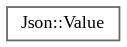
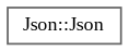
  digraph {
    rankdir=LR
    fontname="Liberation Serif"
-   n1 [color=grey40 fillcolor=white fontname="Liberation Serif" fontsize=10 height=0.2 label="Json::Value" shape=box style=filled width=0.4]
+   n1 [color=grey40 fillcolor=white fontname="Liberation Serif" fontsize=10 height=0.2 label="Json::Json" shape=box style=filled width=0.4]
  }
